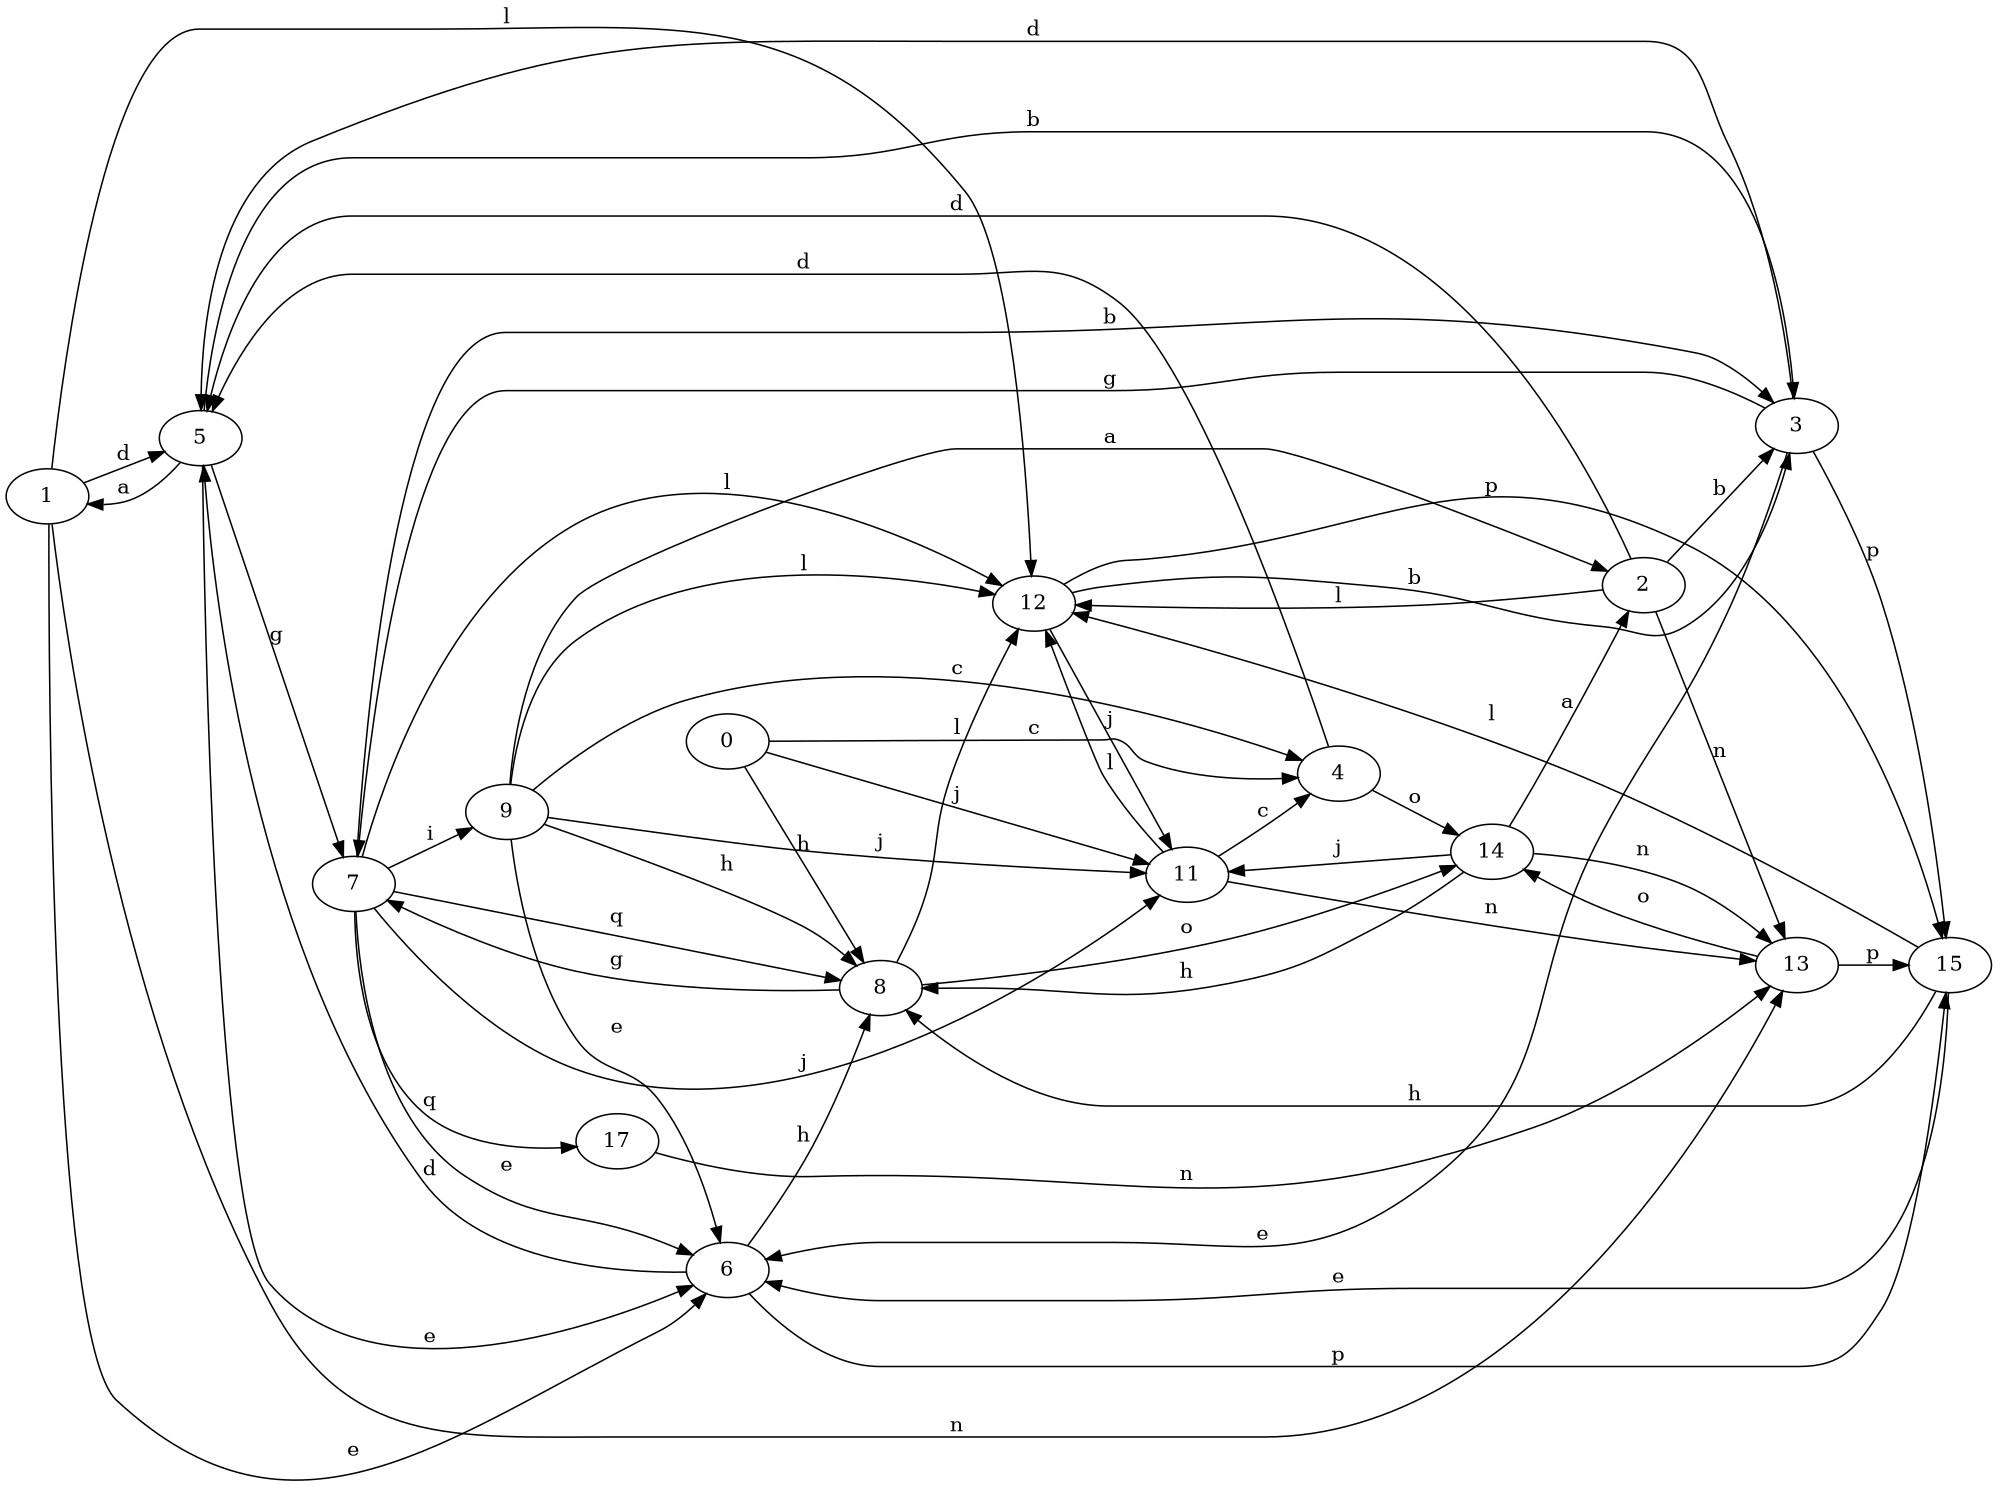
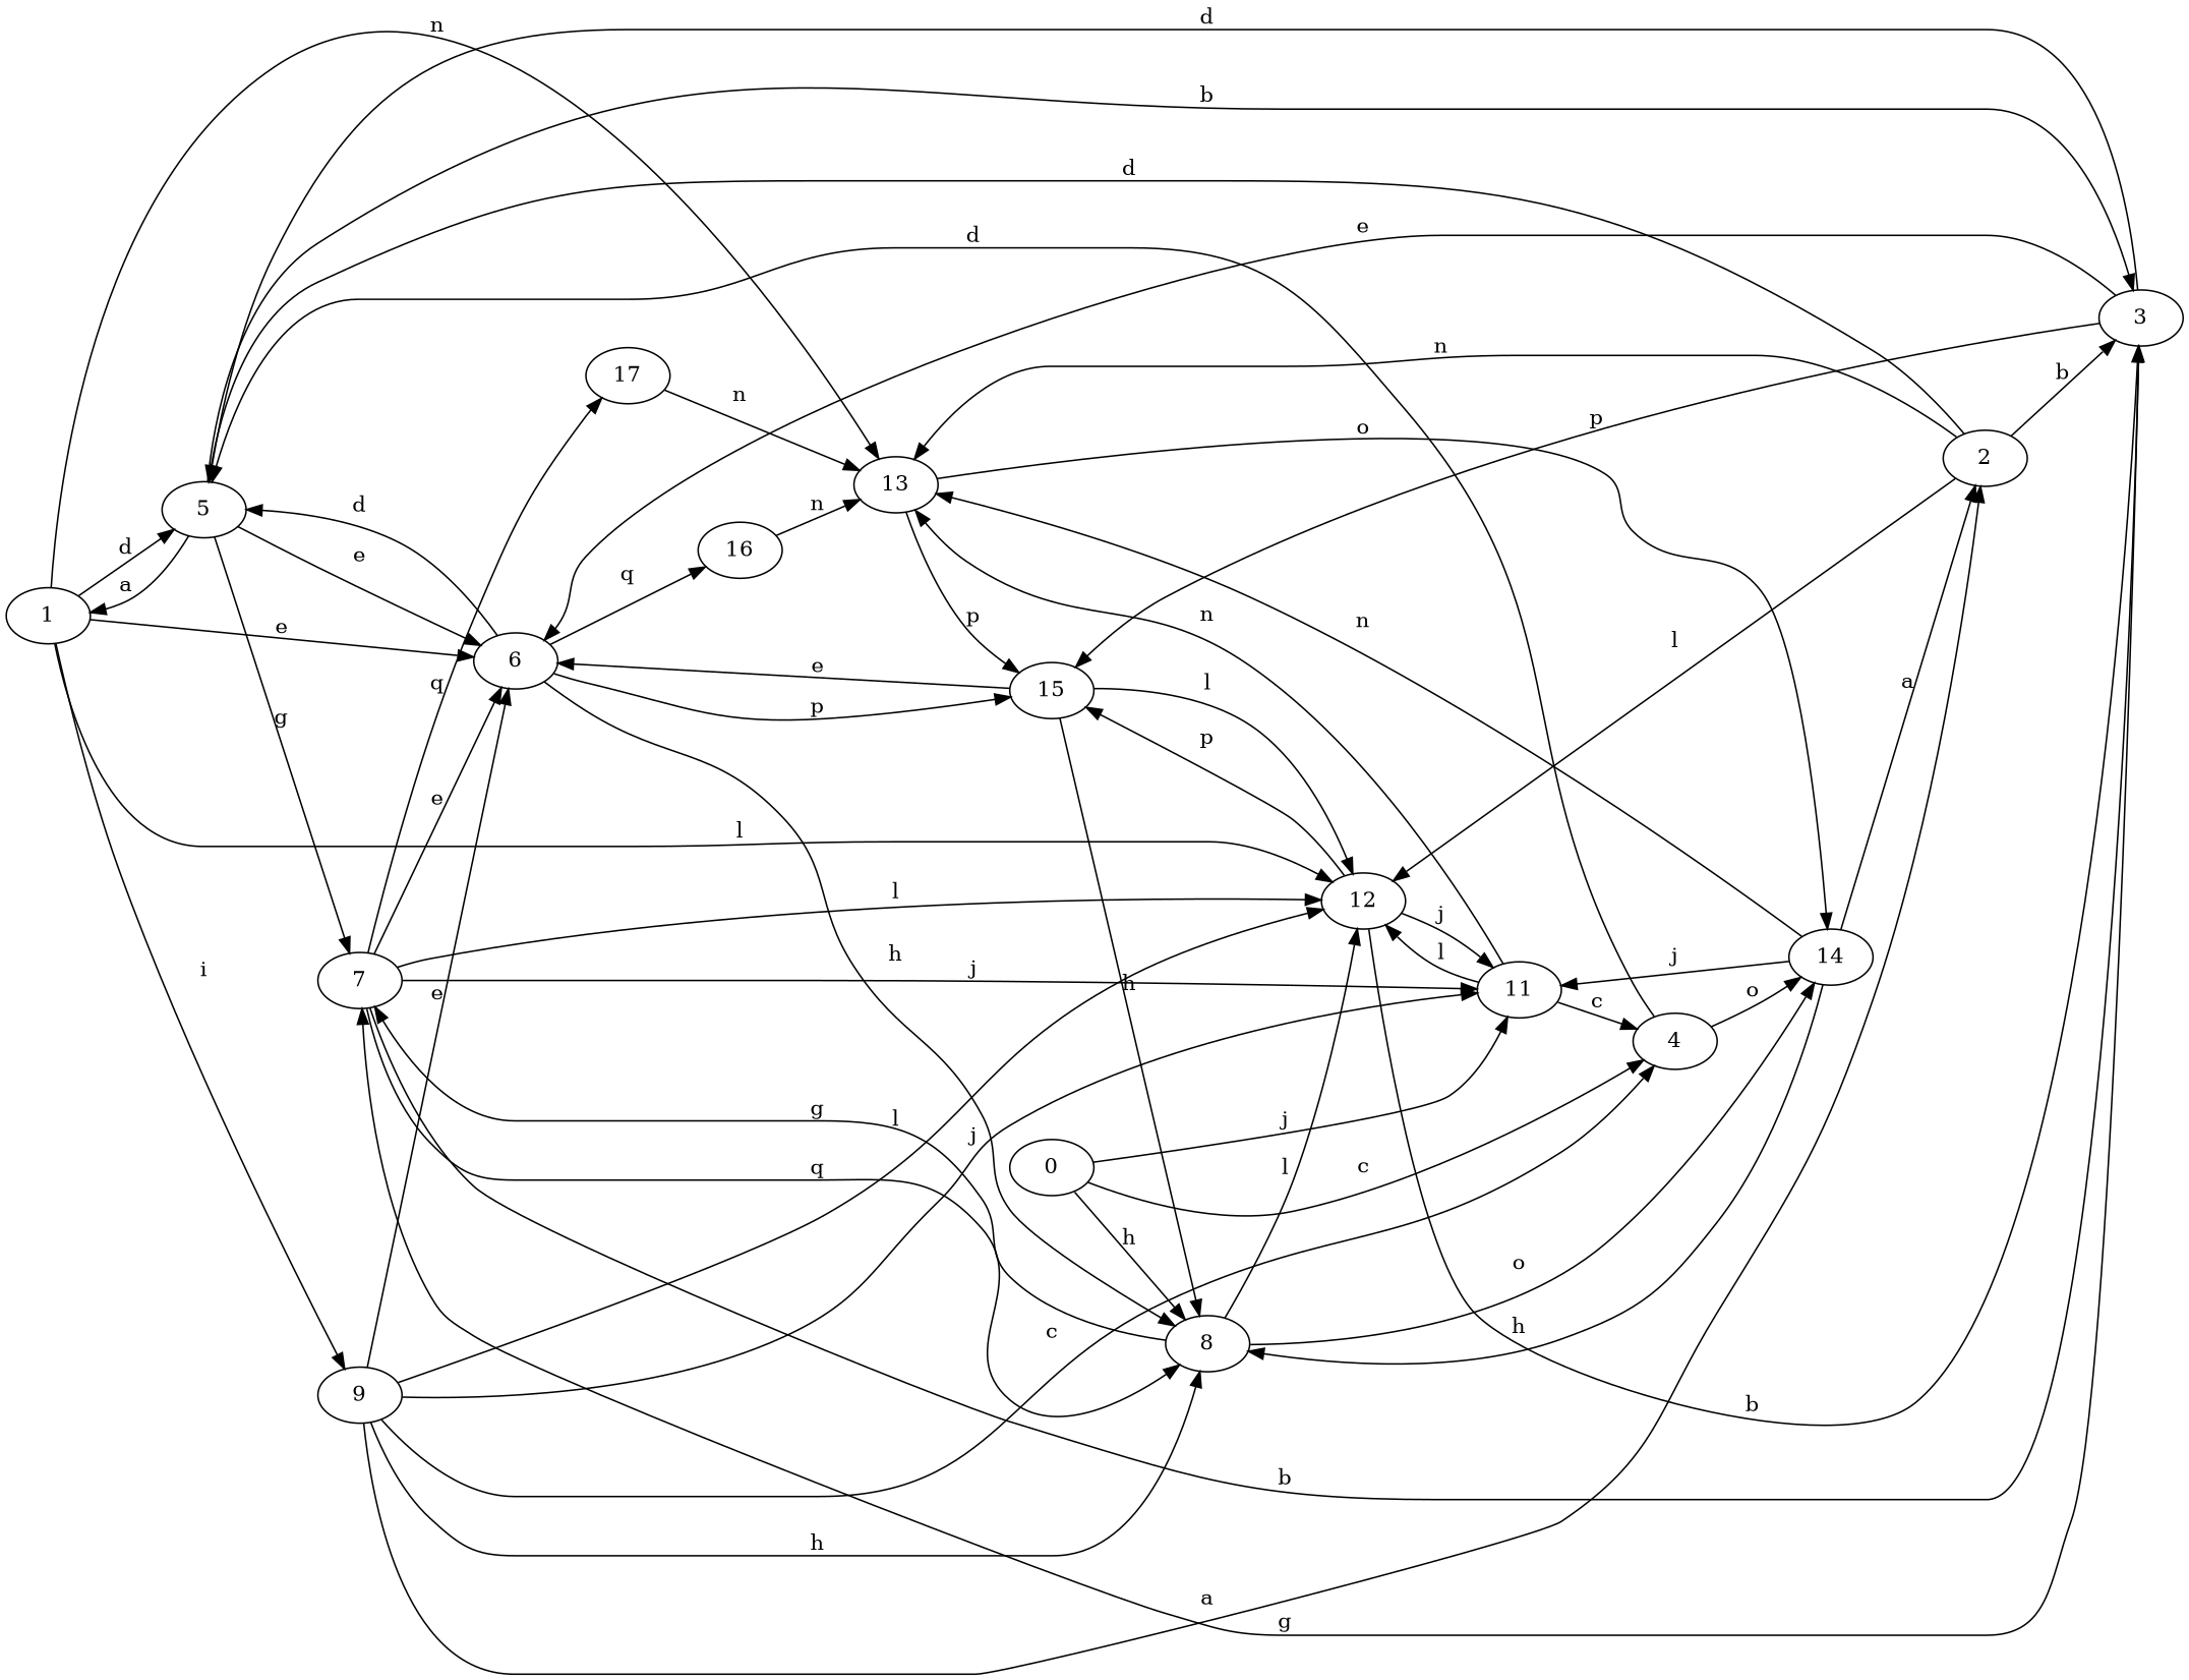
  strict digraph {
    rankdir=LR
    1
    5
    6
    9
    12
    13
    3
    7
    15
    8
+   16
    2
    4
    11
    14
    17
    0
    1 -> 5 [label=d]
    1 -> 6 [label=e]
-   7 -> 9 [label=i]
+   1 -> 9 [label=i]
    1 -> 12 [label=l]
    1 -> 13 [label=n]
    5 -> 1 [label=a]
    5 -> 6 [label=e]
    5 -> 3 [label=b]
    5 -> 7 [label=g]
    6 -> 5 [label=d]
    6 -> 15 [label=p]
    6 -> 8 [label=h]
+   6 -> 16 [label=q]
    9 -> 6 [label=e]
    9 -> 12 [label=l]
    9 -> 8 [label=h]
    9 -> 2 [label=a]
    9 -> 4 [label=c]
    9 -> 11 [label=j]
    12 -> 3 [label=b]
    12 -> 15 [label=p]
    12 -> 11 [label=j]
    13 -> 15 [label=p]
    13 -> 14 [label=o]
    3 -> 5 [label=d]
    3 -> 6 [label=e]
    3 -> 7 [label=g]
    3 -> 15 [label=p]
    7 -> 6 [label=e]
    7 -> 12 [label=l]
    7 -> 3 [label=b]
    7 -> 8 [label=q]
    7 -> 11 [label=j]
    7 -> 17 [label=q]
    15 -> 6 [label=e]
    15 -> 12 [label=l]
    15 -> 8 [label=h]
    8 -> 12 [label=l]
    8 -> 7 [label=g]
    8 -> 14 [label=o]
+   16 -> 13 [label=n]
    2 -> 5 [label=d]
    2 -> 12 [label=l]
    2 -> 13 [label=n]
    2 -> 3 [label=b]
    4 -> 5 [label=d]
    4 -> 14 [label=o]
    11 -> 12 [label=l]
    11 -> 13 [label=n]
    11 -> 4 [label=c]
    14 -> 13 [label=n]
    14 -> 8 [label=h]
    14 -> 2 [label=a]
    14 -> 11 [label=j]
    17 -> 13 [label=n]
    0 -> 8 [label=h]
    0 -> 4 [label=c]
    0 -> 11 [label=j]
  }
